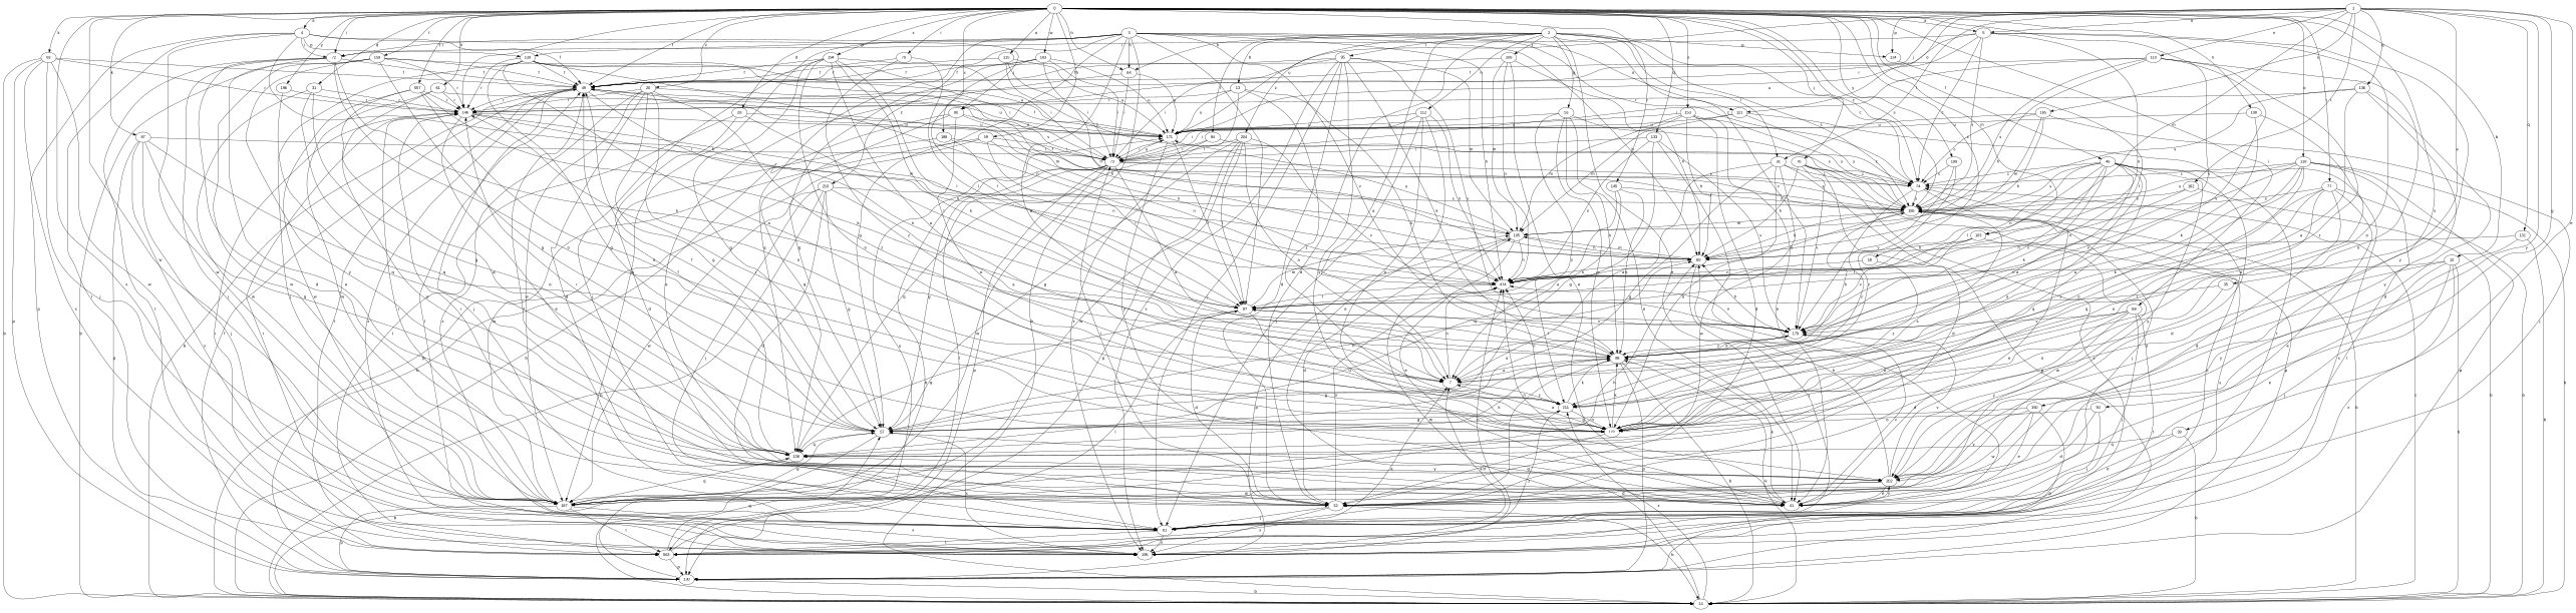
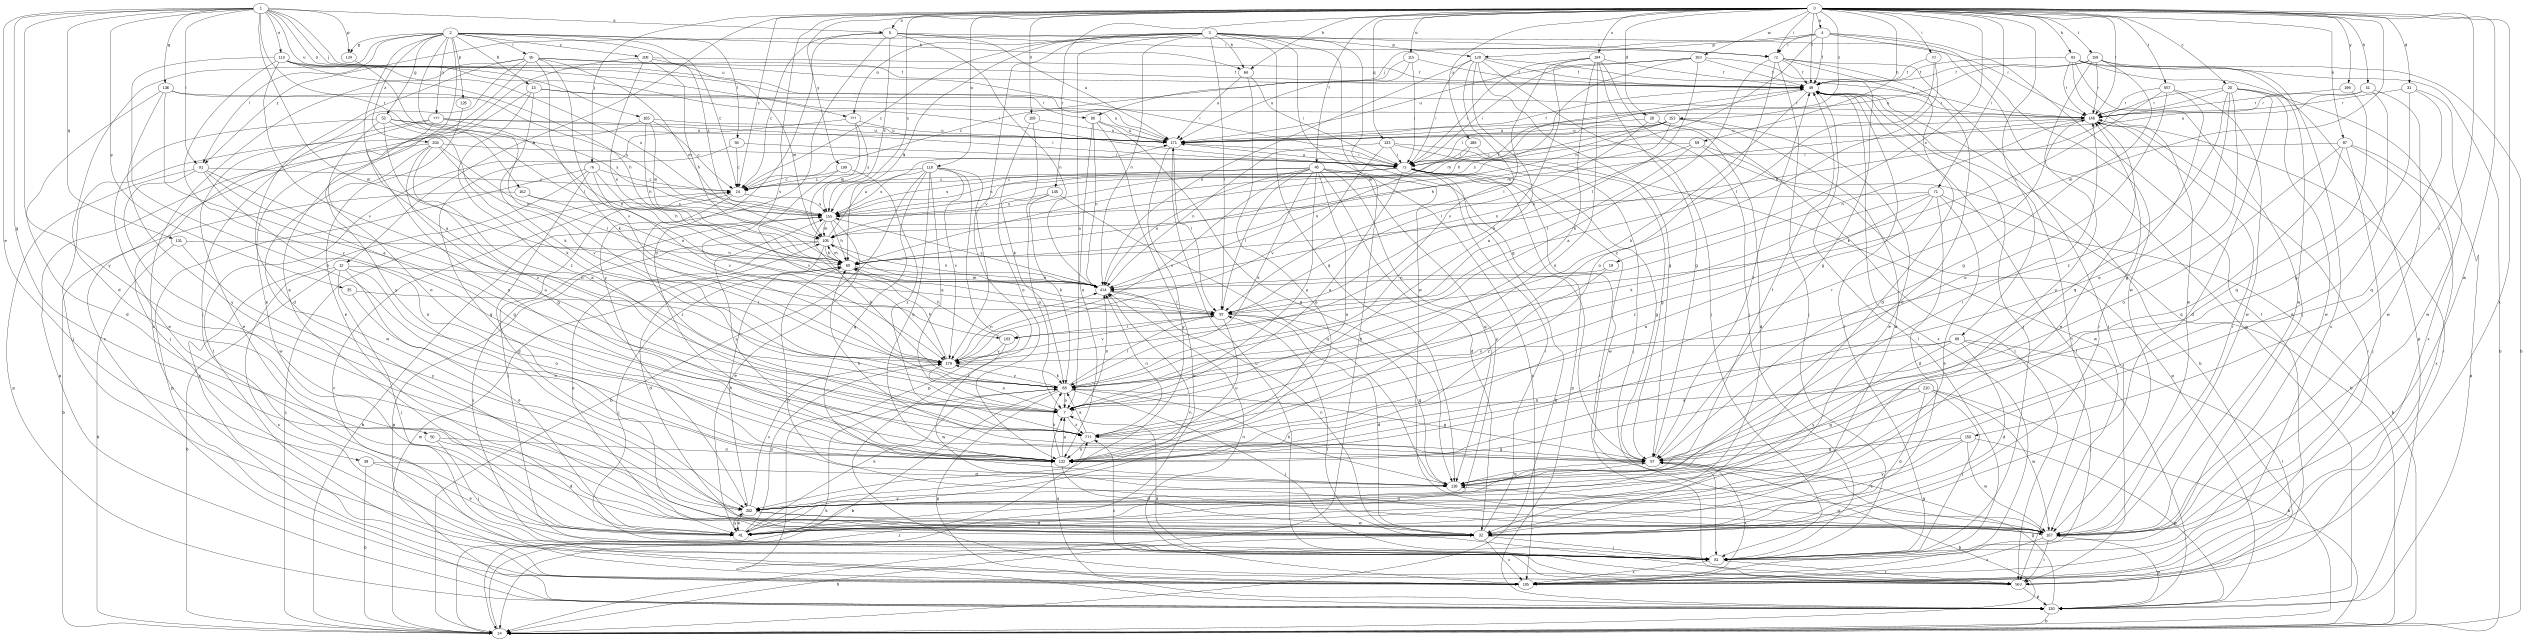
  strict digraph {
    fontname="Liberation Sans"
    node [fontname="Liberation Sans"]
    edge [fontname="Liberation Sans"]
    0
    4
    5
    12
    18
    20
    24
    28
    31
    46
    49
    59
    61
    64
    68
    70
    71
    72
    76
    83
    87
    103
    108
    115
    118
    133
    145
    146
    150
    153
    155
    n32 [label=557]
    159
    179
    183
    187
    188
    194
    195
    196
    199
    80
    n43 [label=60]
    128
    130
    n46 [label=563]
    171
    202
    n49 [label=414]
    122
    41
    n52 [label=14]
    81
    211
    32
    57
    97
    138
    7
    88
    105
    73
    1
    35
    39
    50
    91
    110
    121
    124
    136
    n72 [label=131]
    162
    165
    2
    13
    53
    94
    95
    112
+   126
    204
    208
    3
    210
    0 -> 4 [label=a]
    0 -> 5 [label=a]
    0 -> 12 [label=b]
    0 -> 18 [label=c]
    0 -> 20 [label=c]
    0 -> 24 [label=c]
    0 -> 28 [label=d]
    0 -> 31 [label=d]
    0 -> 46 [label=f]
    0 -> 49 [label=f]
    0 -> 59 [label=h]
    0 -> 61 [label=h]
    0 -> 64 [label=h]
    0 -> 68 [label=i]
    0 -> 70 [label=i]
    0 -> 71 [label=i]
    0 -> 72 [label=i]
    0 -> 76 [label=j]
    0 -> 83 [label=k]
    0 -> 87 [label=k]
    0 -> 103 [label=m]
    0 -> 108 [label=n]
    0 -> 115 [label=o]
    0 -> 118 [label=o]
    0 -> 133 [label=q]
    0 -> 145 [label=r]
    0 -> 146 [label=r]
    0 -> 150 [label=s]
    0 -> 153 [label=s]
    0 -> 155 [label=s]
    0 -> n32 [label=t]
    0 -> 159 [label=t]
    0 -> 179 [label=v]
    0 -> 183 [label=w]
    0 -> 187 [label=w]
    0 -> 188 [label=x]
    0 -> 194 [label=x]
    0 -> 195 [label=x]
    0 -> 196 [label=y]
    0 -> 199 [label=y]
    4 -> 49 [label=f]
    4 -> 72 [label=i]
    4 -> 187 [label=w]
    4 -> 80 [label=j]
    4 -> n43 [label=h]
    4 -> 128 [label=p]
    4 -> 130 [label=p]
    4 -> n46 [label=t]
    5 -> 24 [label=c]
    5 -> 72 [label=i]
    5 -> 146 [label=r]
    5 -> 155 [label=s]
    5 -> 171 [label=u]
    5 -> 202 [label=y]
    5 -> n49 [label=n]
    5 -> 122 [label=o]
    12 -> 195 [label=x]
    12 -> n49 [label=n]
    12 -> 122 [label=o]
    12 -> 41 [label=e]
    12 -> n52 [label=b]
    12 -> 81 [label=j]
    18 -> n49 [label=n]
    18 -> 211 [label=z]
    20 -> 146 [label=r]
    20 -> 187 [label=w]
    20 -> 195 [label=x]
    20 -> n43 [label=h]
    20 -> 122 [label=o]
    20 -> 211 [label=z]
    20 -> 32 [label=d]
    20 -> 57 [label=g]
    24 -> 155 [label=s]
    24 -> 81 [label=j]
    24 -> 211 [label=z]
    28 -> n46 [label=t]
    28 -> 171 [label=u]
    28 -> 32 [label=d]
    28 -> 97 [label=l]
    31 -> 146 [label=r]
    31 -> 187 [label=w]
    31 -> 57 [label=g]
    31 -> 138 [label=q]
    46 -> 24 [label=c]
    46 -> 155 [label=s]
    46 -> 179 [label=v]
    46 -> 195 [label=x]
    46 -> 202 [label=y]
    46 -> n49 [label=n]
    46 -> 122 [label=o]
    46 -> 32 [label=d]
    46 -> 97 [label=l]
    46 -> 138 [label=q]
    46 -> 7 [label=a]
    46 -> 88 [label=k]
    49 -> 146 [label=r]
    49 -> 195 [label=x]
    49 -> n46 [label=t]
    49 -> n52 [label=b]
    49 -> 81 [label=j]
    49 -> 88 [label=k]
    49 -> 105 [label=m]
    59 -> 130 [label=p]
    59 -> n49 [label=n]
    59 -> n52 [label=b]
    59 -> 97 [label=l]
    59 -> 73 [label=i]
    61 -> 146 [label=r]
    61 -> 187 [label=w]
    61 -> 171 [label=u]
    61 -> 41 [label=e]
    64 -> 171 [label=u]
    64 -> 41 [label=e]
    64 -> 73 [label=i]
    68 -> 179 [label=v]
    68 -> n46 [label=t]
    68 -> 202 [label=y]
    68 -> 122 [label=o]
    68 -> 81 [label=j]
    68 -> 32 [label=d]
    70 -> 49 [label=f]
    70 -> 211 [label=z]
    70 -> 97 [label=l]
    71 -> 155 [label=s]
    71 -> 122 [label=o]
    71 -> 41 [label=e]
    71 -> n52 [label=b]
    71 -> 211 [label=z]
    71 -> 32 [label=d]
    71 -> 88 [label=k]
    72 -> 49 [label=f]
    72 -> n46 [label=t]
    72 -> 122 [label=o]
    72 -> 41 [label=e]
    72 -> 81 [label=j]
    72 -> 32 [label=d]
    72 -> 88 [label=k]
    76 -> 24 [label=c]
    76 -> 179 [label=v]
    76 -> 195 [label=x]
    76 -> n43 [label=h]
    76 -> 130 [label=p]
    76 -> 32 [label=d]
    83 -> 49 [label=f]
    83 -> 146 [label=r]
    83 -> 187 [label=w]
    83 -> 195 [label=x]
    83 -> 130 [label=p]
    83 -> n52 [label=b]
    83 -> 81 [label=j]
    87 -> 195 [label=x]
    87 -> 130 [label=p]
    87 -> 122 [label=o]
    87 -> 81 [label=j]
    87 -> 138 [label=q]
    87 -> 73 [label=i]
    103 -> 179 [label=v]
    103 -> 187 [label=w]
    103 -> n43 [label=h]
-   103 -> 97 [label=l]
+   97 -> 103 [label=l]
    108 -> 171 [label=u]
    108 -> 122 [label=o]
    108 -> 88 [label=k]
    115 -> 24 [label=c]
    115 -> 49 [label=f]
    115 -> 171 [label=u]
    115 -> 73 [label=i]
    118 -> 24 [label=c]
    118 -> 155 [label=s]
    118 -> 179 [label=v]
    118 -> 130 [label=p]
    118 -> n46 [label=t]
    118 -> 122 [label=o]
    118 -> n52 [label=b]
    118 -> 138 [label=q]
    118 -> 7 [label=a]
    133 -> 179 [label=v]
    133 -> n49 [label=n]
    133 -> 81 [label=j]
    133 -> 57 [label=g]
    133 -> 73 [label=i]
    145 -> 155 [label=s]
    145 -> 138 [label=q]
    145 -> 7 [label=a]
    145 -> 88 [label=k]
    146 -> 171 [label=u]
    146 -> n49 [label=n]
    146 -> 41 [label=e]
    146 -> 105 [label=m]
    150 -> 187 [label=w]
    150 -> 130 [label=p]
    150 -> 202 [label=y]
    150 -> 41 [label=e]
    150 -> 57 [label=g]
    153 -> 155 [label=s]
    153 -> n43 [label=h]
    153 -> 171 [label=u]
    153 -> 41 [label=e]
    153 -> 32 [label=d]
    153 -> 105 [label=m]
    153 -> 73 [label=i]
    155 -> 49 [label=f]
    155 -> n43 [label=h]
    155 -> 41 [label=e]
    155 -> n52 [label=b]
    155 -> 88 [label=k]
    155 -> 105 [label=m]
    n32 -> 146 [label=r]
    n32 -> 187 [label=w]
    n32 -> 122 [label=o]
    n32 -> 138 [label=q]
    n32 -> 88 [label=k]
    159 -> 49 [label=f]
    159 -> 146 [label=r]
    159 -> 187 [label=w]
    159 -> 171 [label=u]
    159 -> 202 [label=y]
    159 -> n52 [label=b]
    159 -> 57 [label=g]
    179 -> n43 [label=h]
    179 -> n49 [label=n]
    179 -> 7 [label=a]
    179 -> 88 [label=k]
    183 -> 49 [label=f]
    183 -> n43 [label=h]
    183 -> 171 [label=u]
    183 -> 57 [label=g]
    183 -> 97 [label=l]
    183 -> 73 [label=i]
    187 -> 146 [label=r]
    187 -> 195 [label=x]
    187 -> n43 [label=h]
    187 -> 130 [label=p]
    187 -> n46 [label=t]
    187 -> 57 [label=g]
    187 -> 138 [label=q]
    188 -> 187 [label=w]
    188 -> n49 [label=n]
    188 -> 73 [label=i]
    194 -> 49 [label=f]
    194 -> 122 [label=o]
    194 -> 81 [label=j]
    194 -> 57 [label=g]
    194 -> 97 [label=l]
    194 -> 7 [label=a]
    194 -> 88 [label=k]
    194 -> 73 [label=i]
    195 -> 24 [label=c]
    195 -> 49 [label=l]
    195 -> 146 [label=r]
    195 -> 155 [label=s]
    195 -> n49 [label=n]
    195 -> 7 [label=a]
    196 -> 146 [label=r]
    196 -> 138 [label=q]
    199 -> 24 [label=c]
    199 -> 179 [label=v]
    199 -> 211 [label=z]
    80 -> 171 [label=u]
    80 -> n49 [label=n]
    80 -> 122 [label=o]
    80 -> n52 [label=b]
    80 -> 138 [label=q]
    n43 -> n49 [label=n]
    n43 -> 81 [label=j]
    n43 -> 105 [label=m]
    128 -> 49 [label=f]
    128 -> 146 [label=r]
-   128 -> 155 [label=v]
+   128 -> 179 [label=v]
    128 -> n49 [label=n]
    128 -> 81 [label=j]
    128 -> 57 [label=g]
    128 -> 7 [label=a]
    128 -> 73 [label=i]
    130 -> 49 [label=f]
    130 -> n52 [label=b]
    130 -> 57 [label=g]
    n46 -> 146 [label=r]
    n46 -> 130 [label=p]
    n46 -> 171 [label=u]
    n46 -> 211 [label=z]
    n46 -> 97 [label=l]
    n46 -> 7 [label=a]
    171 -> 49 [label=f]
    171 -> 202 [label=y]
    171 -> 97 [label=l]
    171 -> 73 [label=i]
    202 -> 179 [label=v]
    202 -> 187 [label=w]
    202 -> n43 [label=h]
    202 -> 41 [label=e]
    202 -> 32 [label=d]
    n49 -> 155 [label=s]
    n49 -> 97 [label=l]
    122 -> 146 [label=r]
    122 -> 155 [label=s]
    122 -> 32 [label=d]
    122 -> 7 [label=a]
    122 -> 88 [label=k]
    41 -> 179 [label=v]
    41 -> 202 [label=y]
    41 -> n49 [label=n]
    41 -> 57 [label=g]
    41 -> 88 [label=k]
    n52 -> 24 [label=c]
    n52 -> 211 [label=z]
    n52 -> 88 [label=k]
    n52 -> 105 [label=m]
    81 -> 49 [label=f]
    81 -> 195 [label=x]
    81 -> n46 [label=t]
    211 -> n49 [label=n]
    211 -> 122 [label=o]
    211 -> 57 [label=g]
    211 -> 88 [label=k]
    32 -> 146 [label=r]
    32 -> 195 [label=x]
    32 -> n49 [label=n]
    32 -> n52 [label=b]
    32 -> 81 [label=j]
    32 -> 73 [label=i]
    57 -> 49 [label=f]
    57 -> 195 [label=x]
    57 -> n43 [label=h]
    57 -> n52 [label=b]
    57 -> 138 [label=q]
    97 -> 179 [label=v]
    97 -> 122 [label=u]
    97 -> 32 [label=d]
    97 -> 138 [label=q]
    97 -> 105 [label=m]
    138 -> 49 [label=f]
    138 -> 146 [label=r]
    138 -> 202 [label=y]
    138 -> 88 [label=k]
    7 -> n49 [label=n]
    7 -> 211 [label=z]
    88 -> 179 [label=v]
    88 -> 130 [label=p]
    88 -> n52 [label=b]
    88 -> 81 [label=j]
    88 -> 57 [label=g]
    88 -> 97 [label=l]
    88 -> 7 [label=a]
    105 -> n43 [label=h]
    105 -> 130 [label=p]
    105 -> 171 [label=u]
    105 -> n49 [label=n]
    105 -> 41 [label=e]
    105 -> 32 [label=d]
    73 -> 24 [label=c]
    73 -> 155 [label=s]
    73 -> 187 [label=w]
    73 -> 130 [label=p]
    73 -> n46 [label=t]
    73 -> 171 [label=u]
    73 -> n52 [label=b]
    73 -> 57 [label=g]
    73 -> 7 [label=a]
    1 -> 5 [label=a]
    1 -> 103 [label=m]
    1 -> 80 [label=j]
    1 -> 171 [label=u]
    1 -> 202 [label=y]
    1 -> 35 [label=e]
    1 -> 39 [label=e]
    1 -> 50 [label=g]
    1 -> 91 [label=l]
    1 -> 110 [label=n]
    1 -> 121 [label=o]
    1 -> 124 [label=p]
    1 -> 136 [label=q]
    1 -> n72 [label=q]
    1 -> 162 [label=t]
    1 -> 165 [label=u]
    35 -> 122 [label=o]
    35 -> 97 [label=l]
    39 -> 41 [label=e]
    39 -> n52 [label=b]
    39 -> 138 [label=q]
    50 -> 122 [label=o]
    50 -> 81 [label=j]
    50 -> 32 [label=d]
    91 -> 24 [label=c]
    91 -> 187 [label=w]
    91 -> 130 [label=p]
    91 -> 122 [label=o]
    91 -> 57 [label=g]
    91 -> 7 [label=a]
    110 -> 49 [label=f]
    110 -> 155 [label=s]
    110 -> 179 [label=v]
    110 -> n43 [label=h]
    110 -> 122 [label=o]
    110 -> 211 [label=z]
    110 -> 73 [label=i]
    121 -> 155 [label=s]
    121 -> n46 [label=t]
    121 -> 171 [label=u]
    121 -> 105 [label=m]
    124 -> 97 [label=l]
    136 -> 146 [label=r]
    136 -> 155 [label=s]
    136 -> 202 [label=y]
    136 -> 32 [label=d]
    136 -> 7 [label=a]
    n72 -> n43 [label=h]
    n72 -> 202 [label=y]
    n72 -> n52 [label=b]
    162 -> 155 [label=s]
    162 -> n49 [label=n]
    162 -> n52 [label=b]
    165 -> 24 [label=c]
    165 -> n43 [label=h]
    165 -> 171 [label=u]
    165 -> 81 [label=j]
    165 -> 105 [label=m]
    2 -> 24 [label=c]
    2 -> 64 [label=h]
    2 -> 155 [label=s]
    2 -> 179 [label=v]
    2 -> 41 [label=e]
    2 -> 32 [label=d]
    2 -> 7 [label=a]
    2 -> 91 [label=l]
    2 -> 124 [label=p]
    2 -> 13 [label=b]
    2 -> 53 [label=g]
    2 -> 94 [label=l]
    2 -> 95 [label=l]
    2 -> 112 [label=n]
+   2 -> 126 [label=p]
    2 -> 204 [label=z]
    2 -> 208 [label=z]
    13 -> 146 [label=r]
    13 -> 195 [label=x]
    13 -> 171 [label=u]
    13 -> 211 [label=z]
    13 -> 88 [label=k]
    53 -> 155 [label=s]
    53 -> 171 [label=u]
    53 -> 122 [label=o]
    53 -> 41 [label=e]
    53 -> 211 [label=z]
    53 -> 88 [label=k]
    94 -> 24 [label=c]
    94 -> 138 [label=q]
    94 -> 73 [label=i]
    95 -> 49 [label=f]
    95 -> 179 [label=v]
    95 -> 195 [label=x]
    95 -> 202 [label=y]
    95 -> 81 [label=j]
    95 -> 32 [label=d]
    95 -> 88 [label=k]
    95 -> 105 [label=m]
    95 -> 73 [label=i]
    112 -> 171 [label=u]
    112 -> n49 [label=n]
    112 -> 122 [label=o]
    112 -> 41 [label=e]
    112 -> 81 [label=j]
    112 -> 73 [label=i]
+   126 -> 41 [label=e]
    204 -> 179 [label=v]
    204 -> 187 [label=w]
    204 -> 130 [label=p]
    204 -> 57 [label=g]
    204 -> 97 [label=l]
    204 -> 7 [label=a]
    204 -> 73 [label=i]
    208 -> 49 [label=f]
    208 -> n43 [label=h]
    208 -> n49 [label=n]
    208 -> 41 [label=e]
    208 -> 105 [label=m]
    3 -> 24 [label=c]
    3 -> 64 [label=h]
    3 -> 72 [label=i]
    3 -> 179 [label=v]
    3 -> 187 [label=w]
    3 -> n43 [label=h]
    3 -> 128 [label=p]
    3 -> n49 [label=n]
    3 -> n52 [label=b]
    3 -> 57 [label=g]
    3 -> 97 [label=l]
    3 -> 138 [label=q]
    3 -> 7 [label=a]
    3 -> 121 [label=o]
-   3 -> 210 [label=z]
-   210 -> 155 [label=s]
+   3 -> 91 [label=z]
    210 -> 187 [label=w]
    210 -> n52 [label=b]
    210 -> 81 [label=j]
    210 -> 32 [label=d]
    210 -> 57 [label=g]
    210 -> 7 [label=a]
  }
